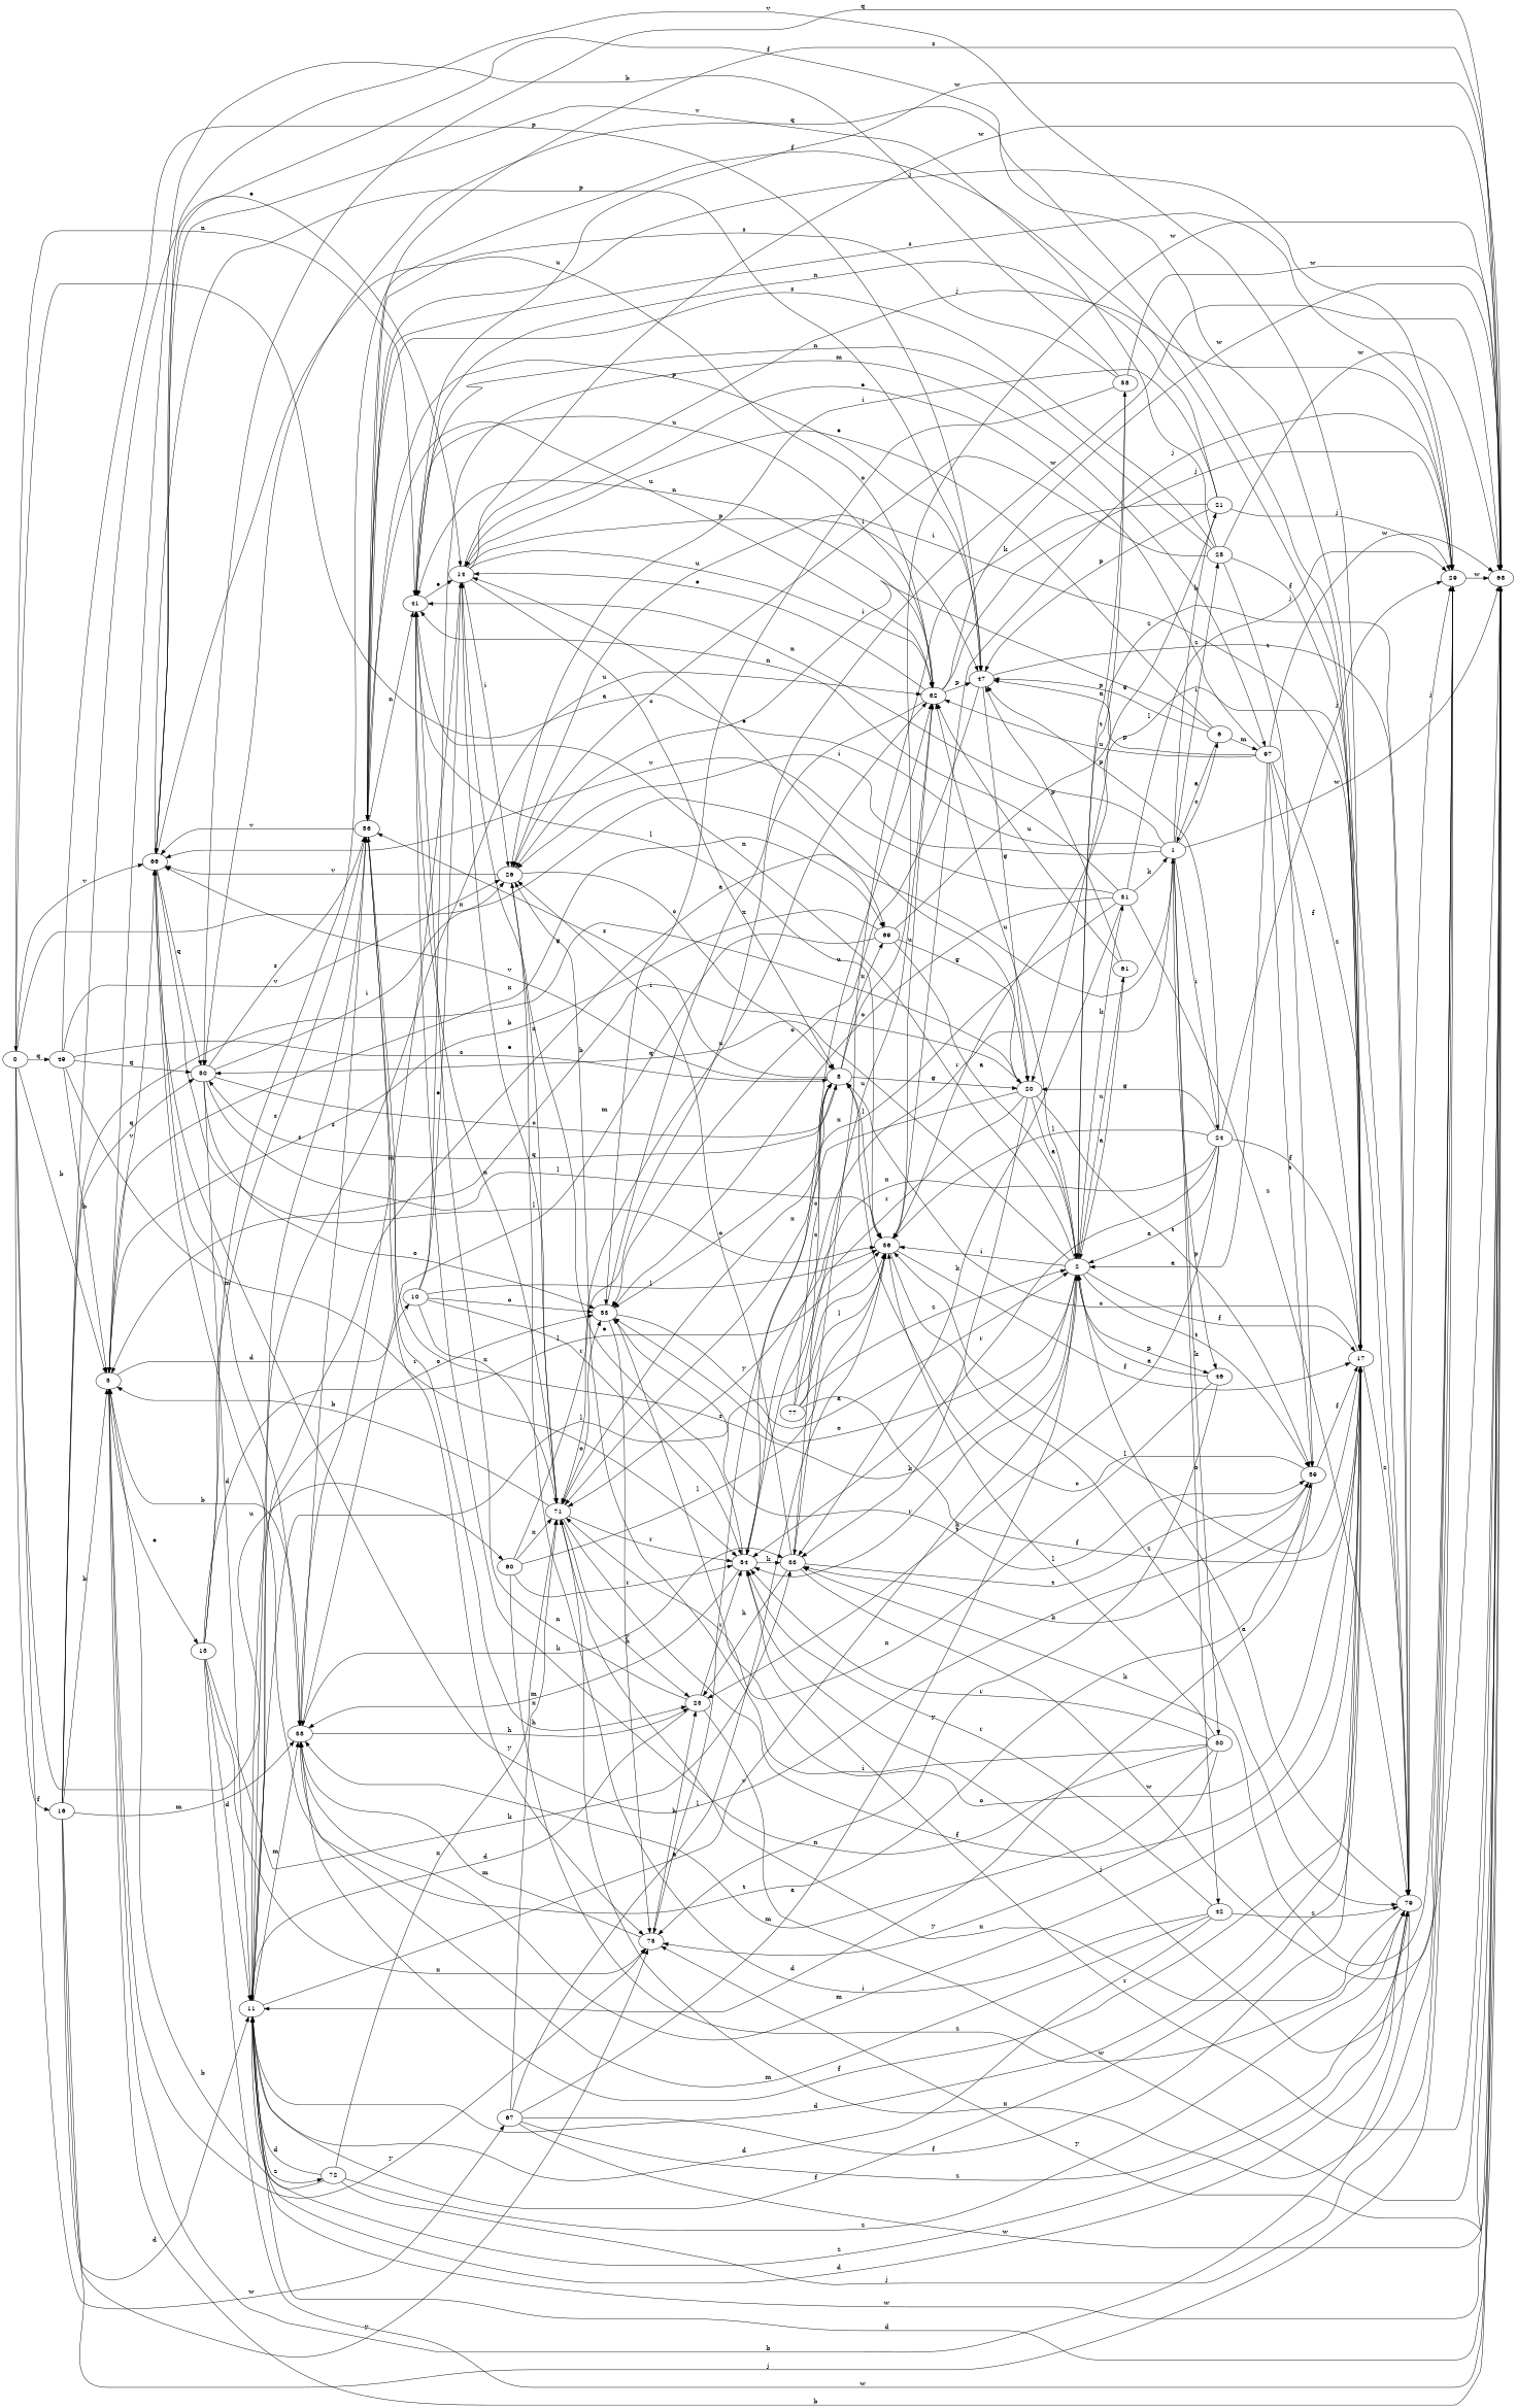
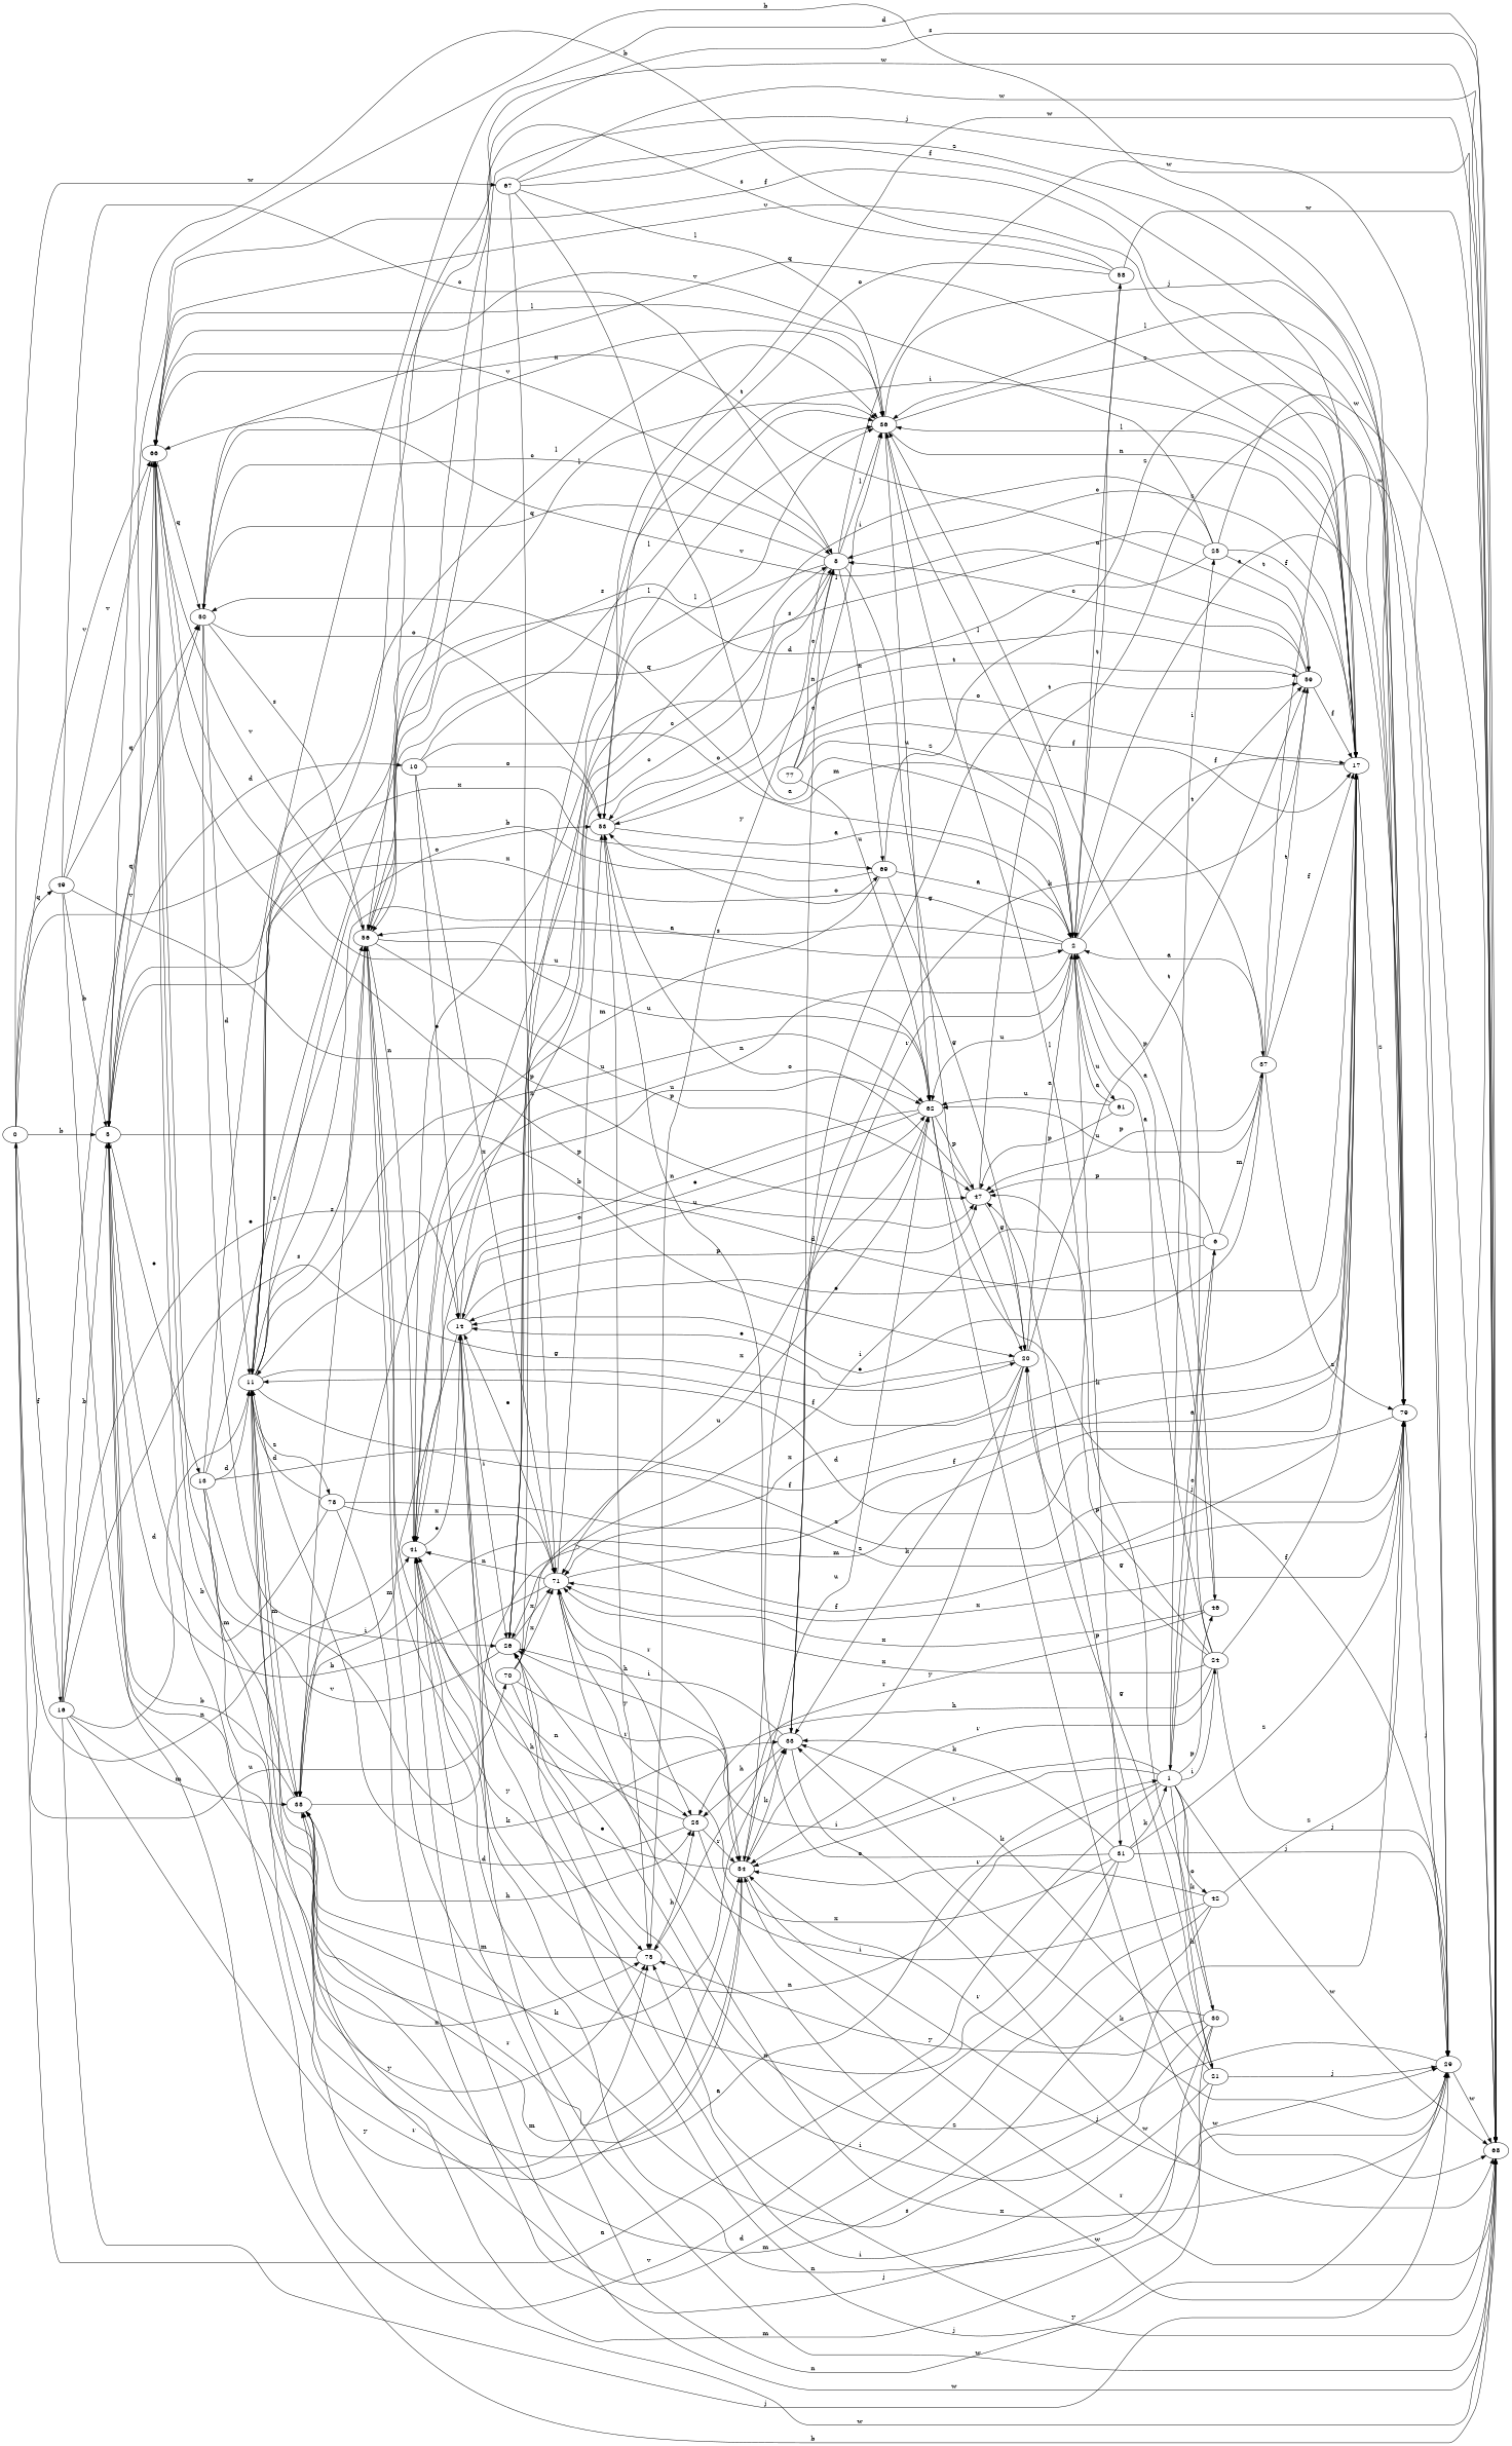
  strict digraph {
    rankdir=LR
    0
    5
    16
    41
    49
-   60
+   60 [label=70]
    66
    67
    69
    10
    13
    75
    50
    14
    20
    11
    38
    29
    68
    36
    62
    54
    47
    8
    71
    79
    17
    59
    2
    1
    6
    21
    24
    25
    26
    30
    42
    46
-   37 [label=97]
+   37
    33
    23
    56
    31
    n44 [label=53]
    58
    61
    77
-   78 [label=72]
+   78
    0 -> 5 [label=b]
    0 -> 16 [label=f]
    0 -> 41 [label=n]
    0 -> 49 [label=q]
    0 -> 60 [label=u]
    0 -> 66 [label=v]
    0 -> 67 [label=w]
    0 -> 69 [label=x]
    5 -> 66 [label=v]
    5 -> 69 [label=x]
    5 -> 10 [label=d]
    5 -> 13 [label=e]
    5 -> 75 [label=y]
    16 -> 5 [label=b]
    16 -> 75 [label=y]
    16 -> 50 [label=q]
    16 -> 14 [label=e]
    16 -> 20 [label=g]
    16 -> 11 [label=d]
    16 -> 38 [label=m]
    16 -> 29 [label=j]
    41 -> 14 [label=e]
    41 -> 68 [label=w]
    41 -> 36 [label=l]
    41 -> 62 [label=u]
    49 -> 5 [label=b]
-   49 -> 26 [label=v]
+   49 -> 66 [label=v]
    49 -> 50 [label=q]
    49 -> 54 [label=r]
    49 -> 47 [label=p]
    49 -> 8 [label=c]
    60 -> 36 [label=l]
    60 -> 62 [label=u]
    60 -> 54 [label=r]
    60 -> 71 [label=x]
    60 -> 79 [label=z]
    66 -> 50 [label=q]
    66 -> 38 [label=m]
    66 -> 36 [label=l]
    66 -> 62 [label=u]
    66 -> 47 [label=p]
    66 -> 17 [label=f]
    66 -> 59 [label=t]
    67 -> 68 [label=w]
    67 -> 36 [label=l]
    67 -> 71 [label=x]
    67 -> 79 [label=z]
    67 -> 17 [label=f]
    67 -> 2 [label=a]
    69 -> 5 [label=b]
    69 -> 20 [label=g]
    69 -> 38 [label=m]
    69 -> 79 [label=z]
    69 -> 2 [label=a]
    10 -> 14 [label=e]
    10 -> 36 [label=l]
-   10 -> 54 [label=r]
+   11 -> 54 [label=r]
    10 -> 71 [label=x]
    10 -> 37 [label=m]
    10 -> n44 [label=o]
    13 -> 75 [label=x]
    13 -> 11 [label=d]
    13 -> 68 [label=w]
    13 -> 36 [label=l]
    13 -> 17 [label=f]
    13 -> 33 [label=k]
    13 -> 56 [label=s]
    75 -> 38 [label=m]
    75 -> 23 [label=h]
    50 -> 11 [label=d]
-   50 -> 36 [label=l]
+   50 -> 36 [label=x]
    50 -> 8 [label=c]
    50 -> 26 [label=i]
    50 -> 56 [label=s]
    50 -> n44 [label=o]
    14 -> 38 [label=m]
    14 -> 29 [label=j]
    14 -> 68 [label=w]
    14 -> 62 [label=u]
    14 -> 47 [label=p]
    14 -> 8 [label=c]
    14 -> 26 [label=i]
-   20 -> 5 [label=b]
+   5 -> 20 [label=b]
    20 -> 14 [label=e]
    20 -> 54 [label=r]
    20 -> 71 [label=x]
    20 -> 59 [label=t]
    20 -> 2 [label=a]
    20 -> 33 [label=k]
    11 -> 38 [label=m]
    11 -> 68 [label=w]
    11 -> 36 [label=l]
    11 -> 62 [label=u]
    11 -> 79 [label=z]
    11 -> 17 [label=f]
    11 -> 2 [label=a]
    11 -> 1 [label=a]
    11 -> 56 [label=s]
    11 -> n44 [label=o]
    11 -> 78 [label=z]
    38 -> 5 [label=b]
    38 -> 17 [label=f]
    38 -> 33 [label=k]
    38 -> 23 [label=h]
    38 -> 56 [label=s]
    29 -> 68 [label=w]
    29 -> 71 [label=x]
    29 -> 33 [label=k]
    29 -> 56 [label=s]
    68 -> 5 [label=b]
    68 -> 75 [label=y]
-   68 -> 50 [label=q]
    68 -> 11 [label=d]
    68 -> 54 [label=r]
    68 -> 56 [label=s]
    36 -> 29 [label=j]
    36 -> 62 [label=u]
    36 -> 79 [label=z]
-   36 -> 17 [label=f]
+   36 -> 17 [label=n]
    62 -> 41 [label=n]
    62 -> 14 [label=e]
    62 -> 29 [label=j]
    62 -> 68 [label=w]
    62 -> 47 [label=p]
    62 -> 71 [label=x]
    54 -> 14 [label=e]
    54 -> 38 [label=m]
    54 -> 29 [label=j]
    54 -> 62 [label=u]
    54 -> 33 [label=k]
    47 -> 20 [label=g]
    47 -> 79 [label=z]
    47 -> n44 [label=o]
    8 -> 66 [label=v]
    8 -> 69 [label=x]
    8 -> 75 [label=y]
    8 -> 50 [label=q]
    8 -> 20 [label=g]
    8 -> 68 [label=w]
    8 -> 36 [label=l]
    8 -> 56 [label=s]
    8 -> n44 [label=o]
    71 -> 5 [label=b]
    71 -> 41 [label=n]
    71 -> 14 [label=e]
    71 -> 54 [label=r]
    71 -> 17 [label=f]
    71 -> 23 [label=h]
    71 -> n44 [label=o]
    79 -> 5 [label=b]
    79 -> 11 [label=d]
    79 -> 29 [label=j]
    79 -> 36 [label=l]
    79 -> 71 [label=x]
    79 -> 2 [label=a]
    17 -> 66 [label=v]
    17 -> 50 [label=q]
    17 -> 11 [label=d]
    17 -> 38 [label=m]
    17 -> 36 [label=l]
    17 -> 8 [label=c]
    17 -> 79 [label=z]
    17 -> 26 [label=i]
    17 -> n44 [label=o]
    59 -> 66 [label=v]
    59 -> 11 [label=d]
    59 -> 8 [label=c]
    59 -> 17 [label=f]
    59 -> 33 [label=k]
    2 -> 41 [label=n]
    2 -> 50 [label=q]
-   2 -> 36 [label=i]
+   2 -> 36 [label=l]
    2 -> 62 [label=u]
    2 -> 54 [label=r]
    2 -> 17 [label=f]
    2 -> 59 [label=t]
    2 -> 46 [label=p]
    2 -> 56 [label=s]
    2 -> 31 [label=k]
    2 -> n44 [label=o]
    2 -> 58 [label=t]
    2 -> 61 [label=u]
    1 -> 0 [label=a]
    1 -> 41 [label=n]
    1 -> 68 [label=w]
    1 -> 54 [label=r]
    1 -> 6 [label=c]
    1 -> 21 [label=h]
    1 -> 24 [label=i]
    1 -> 25 [label=i]
    1 -> 26 [label=i]
    1 -> 30 [label=k]
    1 -> 42 [label=o]
    1 -> 46 [label=p]
    6 -> 14 [label=e]
    6 -> 47 [label=p]
    6 -> 1 [label=a]
    6 -> 26 [label=i]
    6 -> 37 [label=m]
    21 -> 41 [label=n]
    21 -> 20 [label=g]
    21 -> 29 [label=j]
    21 -> 47 [label=p]
    21 -> 26 [label=i]
    21 -> 33 [label=k]
    24 -> 20 [label=g]
    24 -> 29 [label=j]
    24 -> 36 [label=l]
    24 -> 54 [label=r]
    24 -> 47 [label=p]
    24 -> 71 [label=x]
    24 -> 17 [label=f]
    24 -> 2 [label=a]
    24 -> 23 [label=h]
    25 -> 41 [label=n]
    25 -> 66 [label=v]
    25 -> 68 [label=w]
    25 -> 17 [label=f]
    25 -> 59 [label=t]
    25 -> 26 [label=i]
    25 -> 56 [label=s]
    26 -> 66 [label=v]
    26 -> 8 [label=c]
    26 -> 71 [label=x]
    30 -> 41 [label=n]
    30 -> 75 [label=y]
    30 -> 38 [label=m]
    30 -> 36 [label=l]
    30 -> 54 [label=r]
    30 -> 26 [label=i]
    42 -> 11 [label=d]
    42 -> 38 [label=m]
    42 -> 54 [label=r]
    42 -> 79 [label=z]
    42 -> 26 [label=i]
    46 -> 75 [label=y]
    46 -> 71 [label=x]
    46 -> 2 [label=a]
    37 -> 14 [label=e]
    37 -> 68 [label=w]
    37 -> 62 [label=u]
    37 -> 47 [label=p]
    37 -> 79 [label=z]
    37 -> 17 [label=f]
    37 -> 59 [label=t]
    37 -> 2 [label=a]
    33 -> 68 [label=w]
    33 -> 8 [label=c]
    33 -> 59 [label=t]
    33 -> 26 [label=i]
    33 -> 23 [label=h]
    23 -> 41 [label=n]
    23 -> 11 [label=d]
    23 -> 68 [label=w]
    23 -> 54 [label=r]
    56 -> 41 [label=n]
    56 -> 66 [label=v]
    56 -> 75 [label=y]
    56 -> 29 [label=j]
    56 -> 62 [label=u]
    56 -> 47 [label=p]
    56 -> 23 [label=h]
    31 -> 41 [label=n]
    31 -> 66 [label=v]
    31 -> 29 [label=j]
    31 -> 71 [label=x]
    31 -> 79 [label=z]
    31 -> 1 [label=k]
    31 -> 33 [label=k]
    31 -> n44 [label=o]
    n44 -> 75 [label=y]
    n44 -> 68 [label=w]
    n44 -> 59 [label=t]
    n44 -> 2 [label=a]
    58 -> 5 [label=b]
    58 -> 68 [label=w]
    58 -> 2 [label=a]
    58 -> 56 [label=s]
    58 -> n44 [label=o]
    61 -> 62 [label=u]
    61 -> 47 [label=p]
    61 -> 2 [label=a]
    77 -> 36 [label=l]
    77 -> 62 [label=u]
    77 -> 8 [label=c]
    77 -> 17 [label=f]
    77 -> 2 [label=z]
    78 -> 5 [label=b]
    78 -> 11 [label=d]
    78 -> 29 [label=j]
    78 -> 71 [label=x]
    78 -> 79 [label=z]
  }
